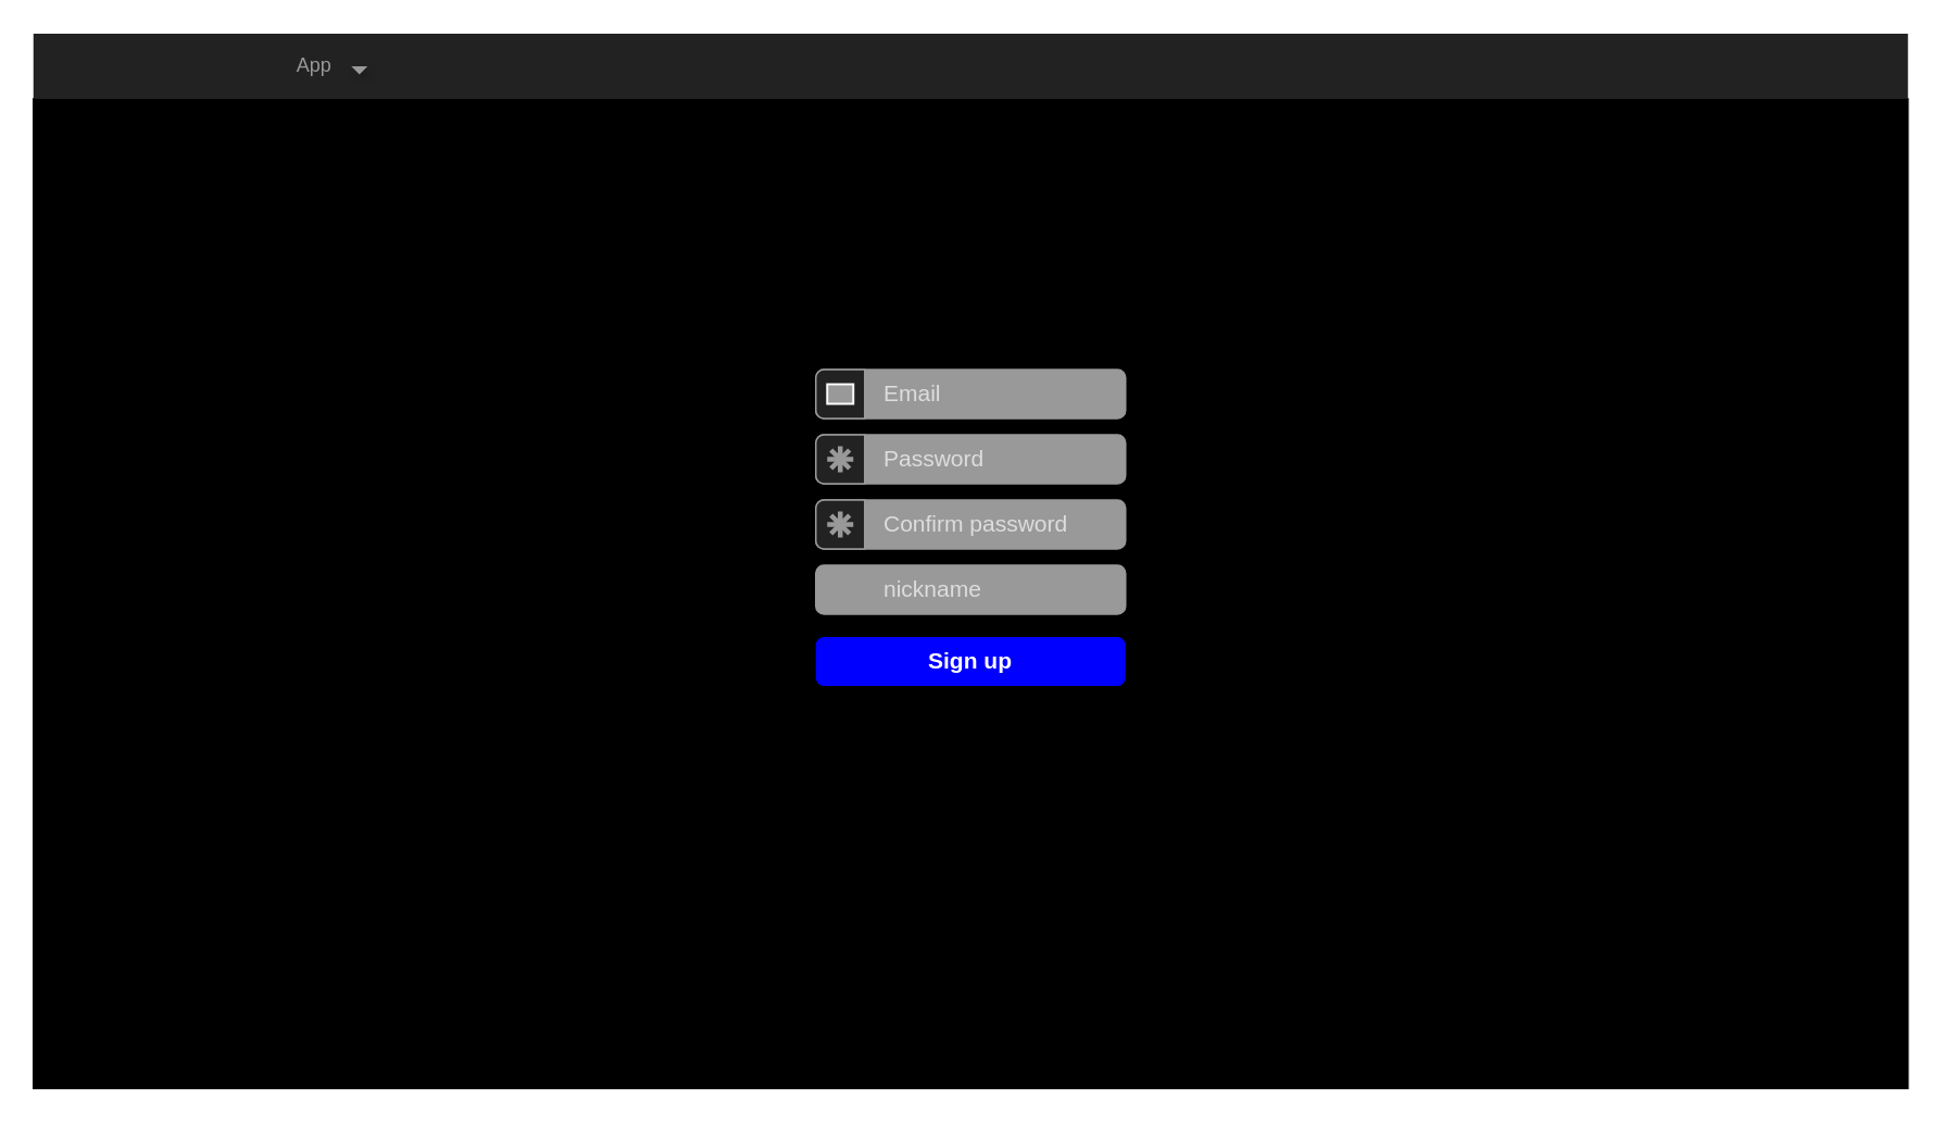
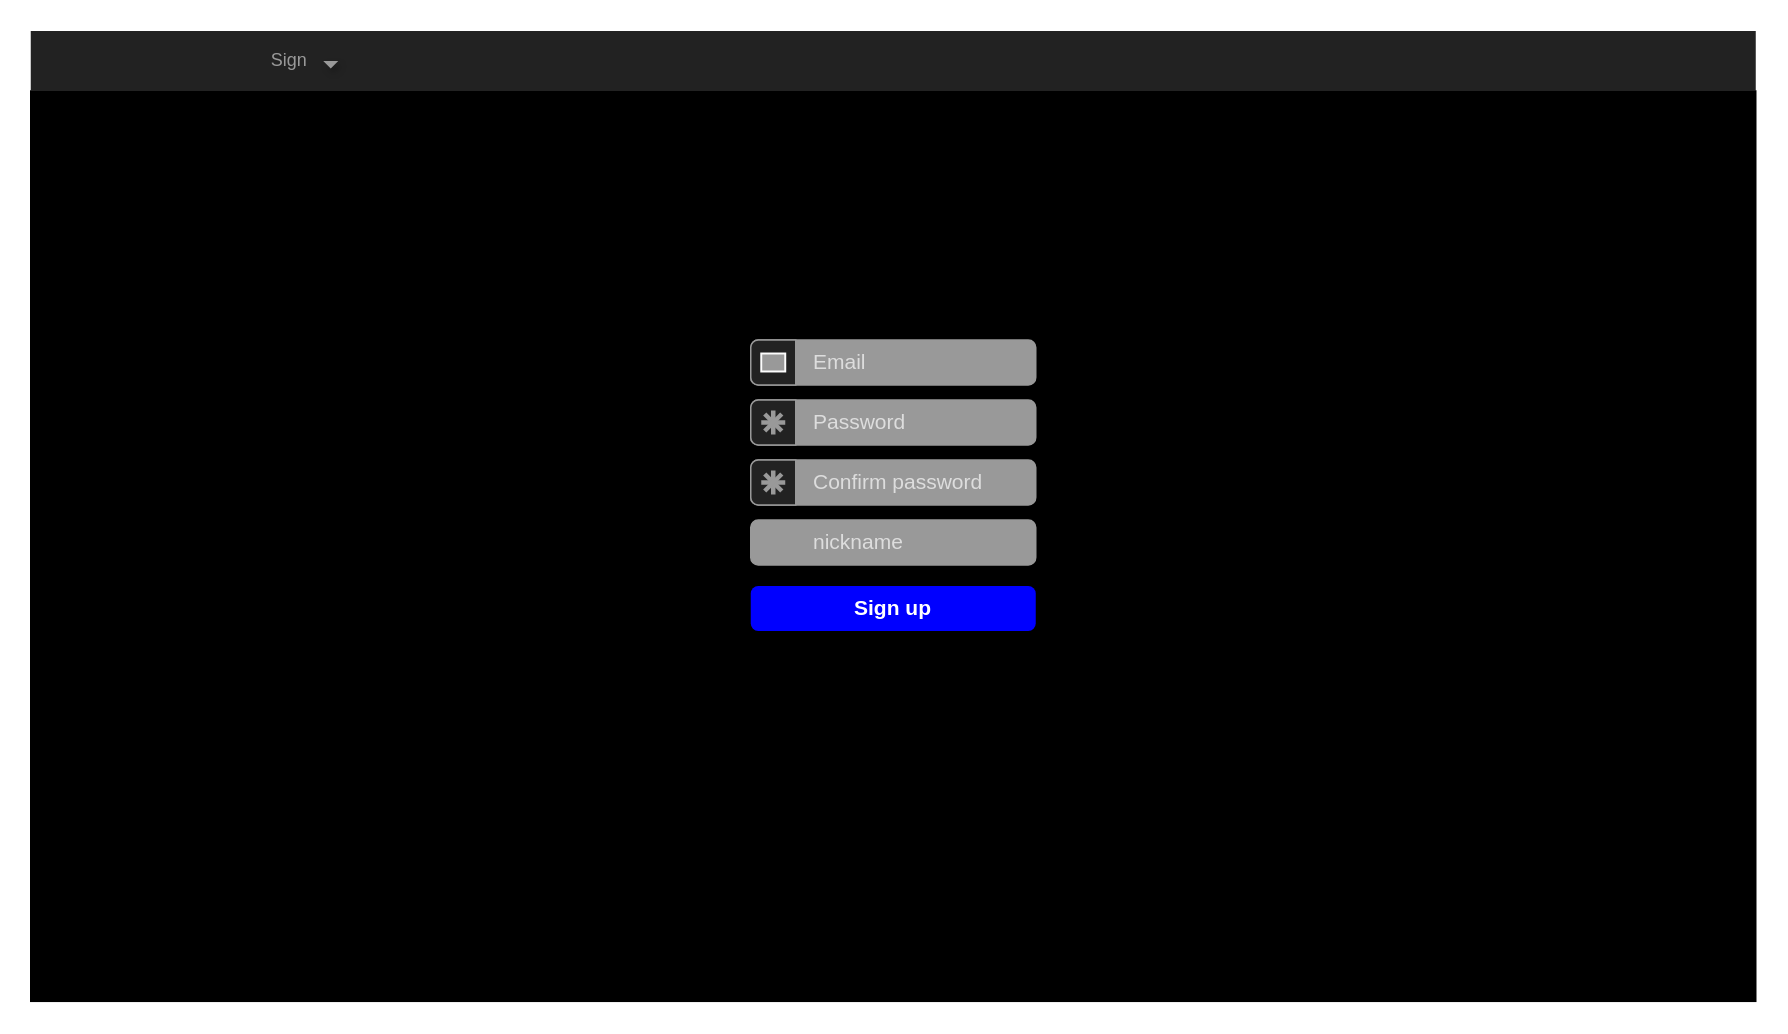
  <mxCell id="0" style=";html=1;" />
  <mxCell id="1" style=";html=1;" parent="0" />
  <mxCell id="2" value="" style="rounded=0;whiteSpace=wrap;html=1;fillColor=#000000;" parent="1" vertex="1"><mxGeometry x="20" y="60" width="1150" height="606.875" as="geometry" /></mxCell>
  <mxCell id="3" value="" style="html=1;shadow=0;dashed=0;shape=mxgraph.bootstrap.rect;fillColor=#222222;strokeColor=none;whiteSpace=wrap;rounded=0;fontSize=12;fontColor=#000000;align=center;" parent="1" vertex="1"><mxGeometry x="20" y="20" width="1150" height="40" as="geometry" /></mxCell>
- <mxCell id="4" value="App" style="html=1;shadow=0;dashed=0;fillColor=none;strokeColor=none;shape=mxgraph.bootstrap.rect;fontColor=#999999;whiteSpace=wrap;" parent="3" vertex="1"><mxGeometry x="115" width="115" height="40" as="geometry" /></mxCell>
+ <mxCell id="4" value="Sign" style="html=1;shadow=0;dashed=0;fillColor=none;strokeColor=none;shape=mxgraph.bootstrap.rect;fontColor=#999999;whiteSpace=wrap;" parent="3" vertex="1"><mxGeometry x="115" width="115" height="40" as="geometry" /></mxCell>
  <mxCell id="5" value="" style="shape=triangle;strokeColor=none;fillColor=#999999;direction=south;rounded=0;shadow=1;fontSize=12;fontColor=#000000;align=center;html=1;" parent="3" vertex="1"><mxGeometry x="195" y="20" width="10" height="5" as="geometry" /></mxCell>
  <mxCell id="6" value="" style="html=1;shadow=0;dashed=0;shape=mxgraph.bootstrap.rrect;fillColor=#000000;align=center;rSize=5;strokeColor=#000000;verticalAlign=top;spacingTop=20;fontSize=14;fontStyle=1;whiteSpace=wrap;labelBackgroundColor=none;" vertex="1" parent="1"><mxGeometry x="475" y="200" width="240" height="240" as="geometry" /></mxCell>
  <mxCell id="7" value="Email" style="html=1;shadow=0;dashed=0;shape=mxgraph.bootstrap.rrect;rSize=5;strokeColor=#999999;fillColor=#999999;fontSize=14;fontColor=#dddddd;align=left;spacingLeft=40;whiteSpace=wrap;resizeWidth=1;" vertex="1" parent="6"><mxGeometry width="190" height="30" relative="1" as="geometry"><mxPoint x="25" y="26" as="offset" /></mxGeometry></mxCell>
  <mxCell id="8" value="" style="html=1;shadow=0;dashed=0;shape=mxgraph.bootstrap.leftButton;rSize=5;strokeColor=#999999;fillColor=#222222;resizeHeight=1;" vertex="1" parent="7"><mxGeometry width="30" height="30" relative="1" as="geometry" /></mxCell>
  <mxCell id="9" value="" style="html=1;shadow=0;dashed=0;shape=mxgraph.bootstrap.mail;strokeColor=#fdfdfd;fillColor=#999999;strokeWidth=1.3;" vertex="1" parent="8"><mxGeometry x="0.5" y="0.5" width="16" height="12" relative="1" as="geometry"><mxPoint x="-8" y="-6" as="offset" /></mxGeometry></mxCell>
  <mxCell id="10" value="Password" style="html=1;shadow=0;dashed=0;shape=mxgraph.bootstrap.rrect;fillColor=#999999;rSize=5;strokeColor=#999999;fontSize=14;fontColor=#dddddd;align=left;spacingLeft=40;whiteSpace=wrap;resizeWidth=1;" vertex="1" parent="6"><mxGeometry width="190" height="30" relative="1" as="geometry"><mxPoint x="25" y="66" as="offset" /></mxGeometry></mxCell>
  <mxCell id="11" value="" style="html=1;shadow=0;dashed=0;shape=mxgraph.bootstrap.leftButton;rSize=5;strokeColor=#999999;fillColor=#222222;resizeHeight=1;" vertex="1" parent="10"><mxGeometry width="30" height="30" relative="1" as="geometry"><mxPoint as="offset" /></mxGeometry></mxCell>
  <mxCell id="12" value="" style="html=1;shadow=0;dashed=0;shape=mxgraph.bootstrap.password;strokeColor=#999999;strokeWidth=3;" vertex="1" parent="11"><mxGeometry x="0.5" y="0.5" width="16" height="16" relative="1" as="geometry"><mxPoint x="-8" y="-8" as="offset" /></mxGeometry></mxCell>
  <mxCell id="13" value="Sign up" style="html=1;shadow=0;dashed=0;shape=mxgraph.bootstrap.rrect;rSize=5;strokeColor=none;fillColor=#0000FF;fontColor=#ffffff;fontSize=14;fontStyle=1;whiteSpace=wrap;resizeWidth=1;" vertex="1" parent="6"><mxGeometry y="1" width="190" height="30" relative="1" as="geometry"><mxPoint x="25" y="-50" as="offset" /></mxGeometry></mxCell>
  <mxCell id="14" value="Confirm password" style="html=1;shadow=0;dashed=0;shape=mxgraph.bootstrap.rrect;fillColor=#999999;rSize=5;strokeColor=#999999;fontSize=14;fontColor=#dddddd;align=left;spacingLeft=40;whiteSpace=wrap;resizeWidth=1;" vertex="1" parent="6"><mxGeometry width="190" height="30" relative="1" as="geometry"><mxPoint x="25" y="106" as="offset" /></mxGeometry></mxCell>
  <mxCell id="15" value="" style="html=1;shadow=0;dashed=0;shape=mxgraph.bootstrap.leftButton;rSize=5;strokeColor=#999999;fillColor=#222222;resizeHeight=1;" vertex="1" parent="14"><mxGeometry width="30" height="30" relative="1" as="geometry"><mxPoint as="offset" /></mxGeometry></mxCell>
  <mxCell id="16" value="" style="html=1;shadow=0;dashed=0;shape=mxgraph.bootstrap.password;strokeColor=#999999;strokeWidth=3;" vertex="1" parent="15"><mxGeometry x="0.5" y="0.5" width="16" height="16" relative="1" as="geometry"><mxPoint x="-8" y="-8" as="offset" /></mxGeometry></mxCell>
  <mxCell id="17" value="" style="group" vertex="1" connectable="0" parent="6"><mxGeometry x="25" y="146" width="190" height="25.714" as="geometry" /></mxCell>
  <mxCell id="18" value="nickname" style="html=1;shadow=0;dashed=0;shape=mxgraph.bootstrap.rrect;fillColor=#999999;rSize=5;strokeColor=#999999;fontSize=14;fontColor=#dddddd;align=left;spacingLeft=40;whiteSpace=wrap;resizeWidth=1;" vertex="1" parent="17"><mxGeometry width="190" height="30" relative="1" as="geometry"><mxPoint as="offset" /></mxGeometry></mxCell>
  <mxCell id="19" value="" style="shape=image;html=1;verticalAlign=top;verticalLabelPosition=bottom;labelBackgroundColor=#ffffff;imageAspect=0;aspect=fixed;image=https://cdn4.iconfinder.com/data/icons/e-commerce-icon-set/48/Username_2-128.png;strokeColor=#000000;fillColor=#222222;fontSize=14;fontColor=#FFFFFF;align=center;" vertex="1" parent="17"><mxGeometry width="25.714" height="25.714" as="geometry" /></mxCell>
